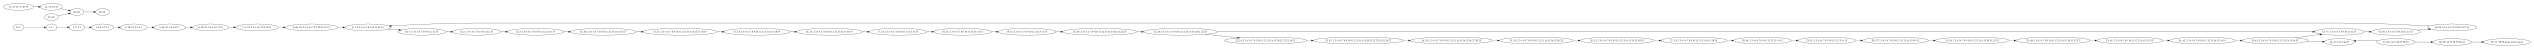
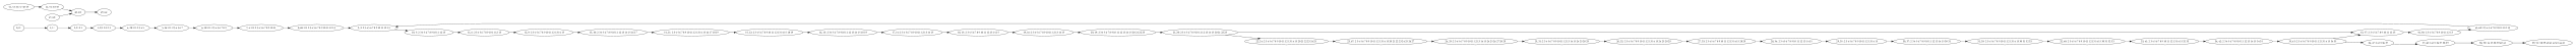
  digraph {
    fontname="EB Garamond"
    rankdir=LR
    node [fontname="EB Garamond"]
    edge [fontname="EB Garamond"]
    n1 [label="0, 0: "]
    n2 [label="1, 1: "]
    n3 [label="2, 2: 0 1 "]
    n4 [label="3, 23: 0 1 2 3 "]
    n5 [label="4, 28: 0 1 2 3 4 5 "]
    n6 [label="5, 36: 0 1 2 3 4 5 6 7 "]
    n7 [label="6, 38: 0 1 2 3 4 5 6 7 8 9 "]
    n8 [label="7, 4: 0 1 2 3 4 5 6 7 8 9 10 11 "]
    n9 [label="8, 68: 0 1 2 3 4 5 6 7 8 9 10 11 12 13 "]
    n10 [label="9, 3: 2 3 4 5 6 7 8 9 10 11 12 13 "]
    n11 [label="10, 5: 2 3 4 5 6 7 8 9 10 11 12 13 "]
    n12 [label="11, 6: 2 3 4 5 6 7 8 9 10 11 12 13 "]
    n13 [label="12, 9: 2 3 4 5 6 7 8 9 10 11 12 13 14 15 "]
    n14 [label="13, 10: 2 3 4 5 6 7 8 9 10 11 12 13 14 15 16 17 "]
    n15 [label="14, 11: 2 3 4 5 6 7 8 9 10 11 12 13 14 15 16 17 18 19 "]
    n16 [label="15, 12: 2 3 4 5 6 7 8 9 10 11 12 13 14 15 18 19 "]
    n17 [label="16, 13: 2 3 4 5 6 7 8 9 10 11 12 13 14 15 18 19 "]
    n18 [label="17, 14: 2 3 4 5 6 7 8 9 10 11 12 13 14 15 "]
    n19 [label="18, 15: 2 3 4 5 6 7 8 9 10 11 12 13 14 15 "]
    n20 [label="19, 16: 2 3 4 5 6 7 8 9 10 11 12 13 14 15 "]
    n21 [label="20, 19: 2 3 4 5 6 7 8 9 10 11 12 13 14 15 20 21 22 23 "]
    n22 [label="21, 20: 2 3 4 5 6 7 8 9 10 11 12 13 14 15 20 21 22 23 "]
    n23 [label="22, 24: 2 3 4 5 6 7 8 9 10 11 12 13 14 15 20 21 22 23 24 25 "]
    n24 [label="43, 57: 2 3 4 5 6 7 8 9 10 11 12 13 "]
    n25 [label="23, 67: 2 3 4 5 6 7 8 9 10 11 12 13 14 15 20 21 22 23 24 25 26 27 "]
    n26 [label="44, 58: 2 3 4 5 6 7 8 9 10 11 12 13 "]
    n27 [label="24, 29: 2 3 4 5 6 7 8 9 10 11 12 13 14 15 24 25 26 27 28 29 "]
    n28 [label="25, 31: 2 3 4 5 6 7 8 9 10 11 12 13 14 15 24 25 28 29 "]
    n29 [label="26, 32: 2 3 4 5 6 7 8 9 10 11 12 13 14 15 24 25 28 29 "]
    n30 [label="27, 33: 2 3 4 5 6 7 8 9 10 11 12 13 14 15 28 29 "]
    n31 [label="28, 34: 2 3 4 5 6 7 8 9 10 11 12 13 14 15 "]
    n32 [label="29, 35: 2 3 4 5 6 7 8 9 10 11 12 13 14 15 "]
    n33 [label="30, 37: 2 3 4 5 6 7 8 9 10 11 12 13 14 15 30 31 "]
    n34 [label="31, 39: 2 3 4 5 6 7 8 9 10 11 12 13 14 15 30 31 32 33 "]
    n35 [label="32, 40: 2 3 4 5 6 7 8 9 10 11 12 13 14 15 30 31 32 33 "]
    n36 [label="33, 41: 2 3 4 5 6 7 8 9 10 11 12 13 14 15 32 33 "]
    n37 [label="34, 42: 2 3 4 5 6 7 8 9 10 11 12 13 14 15 34 35 "]
    n38 [label="35, 43: 2 3 4 5 6 7 8 9 10 11 12 13 14 15 34 35 "]
    n39 [label="36, 47: 14 15 36 37 "]
    n40 [label="37, 48: 14 15 36 37 38 39 "]
    n41 [label="38, 50: 14 15 38 39 40 41 "]
    n42 [label="39, 51: 38 39 40 41 42 43 44 45 "]
    n43 [label="41, 53: 46 47 48 49 "]
    n44 [label="42, 54: 48 49 "]
    n45 [label="48, 63: "]
    n46 [label="49, 64: "]
    n47 [label="45, 60: 2 3 4 5 6 7 8 9 10 11 12 13 "]
    n48 [label="47, 62: "]
    n1 -> n2
    n2 -> n3
    n3 -> n4
    n4 -> n5
    n5 -> n6
    n6 -> n7
    n7 -> n8
    n8 -> n9
    n9 -> n10
    n10 -> n11
    n11 -> n12
    n12 -> n13
    n13 -> n14
    n14 -> n15
    n15 -> n16
    n16 -> n17
    n17 -> n18
    n18 -> n19
    n19 -> n20
    n20 -> n21
    n21 -> n22
    n22 -> n23
    n22 -> n24
    n23 -> n25
    n24 -> n26
    n25 -> n27
    n26 -> n47
    n27 -> n28
    n28 -> n29
    n29 -> n30
    n30 -> n31
    n31 -> n32
    n32 -> n33
    n33 -> n34
    n34 -> n35
    n35 -> n36
    n36 -> n37
    n37 -> n38
    n38 -> n24
    n38 -> n39
-   n40 -> n39
+   n39 -> n40
    n40 -> n41
    n41 -> n42
    n43 -> n44
    n44 -> n45
    n45 -> n46
    n47 -> n10
    n48 -> n45
  }
